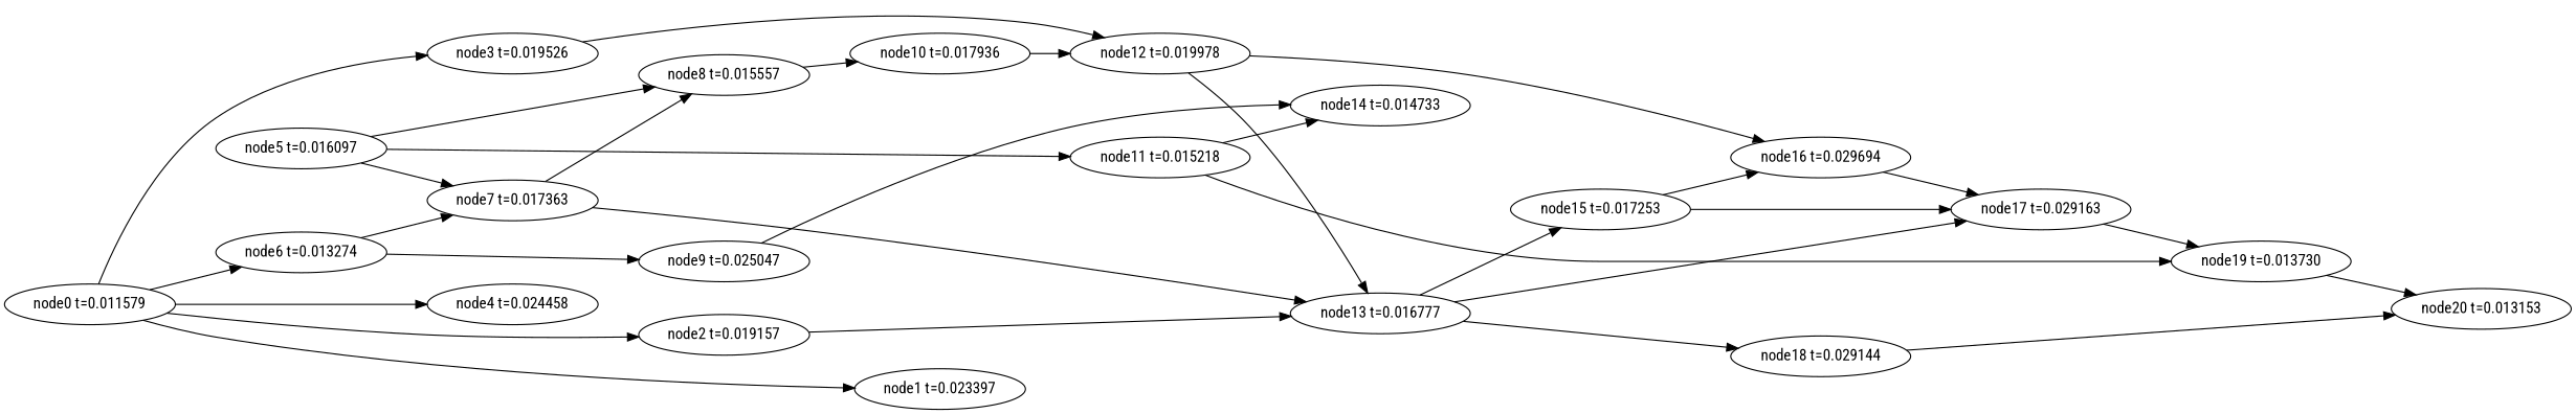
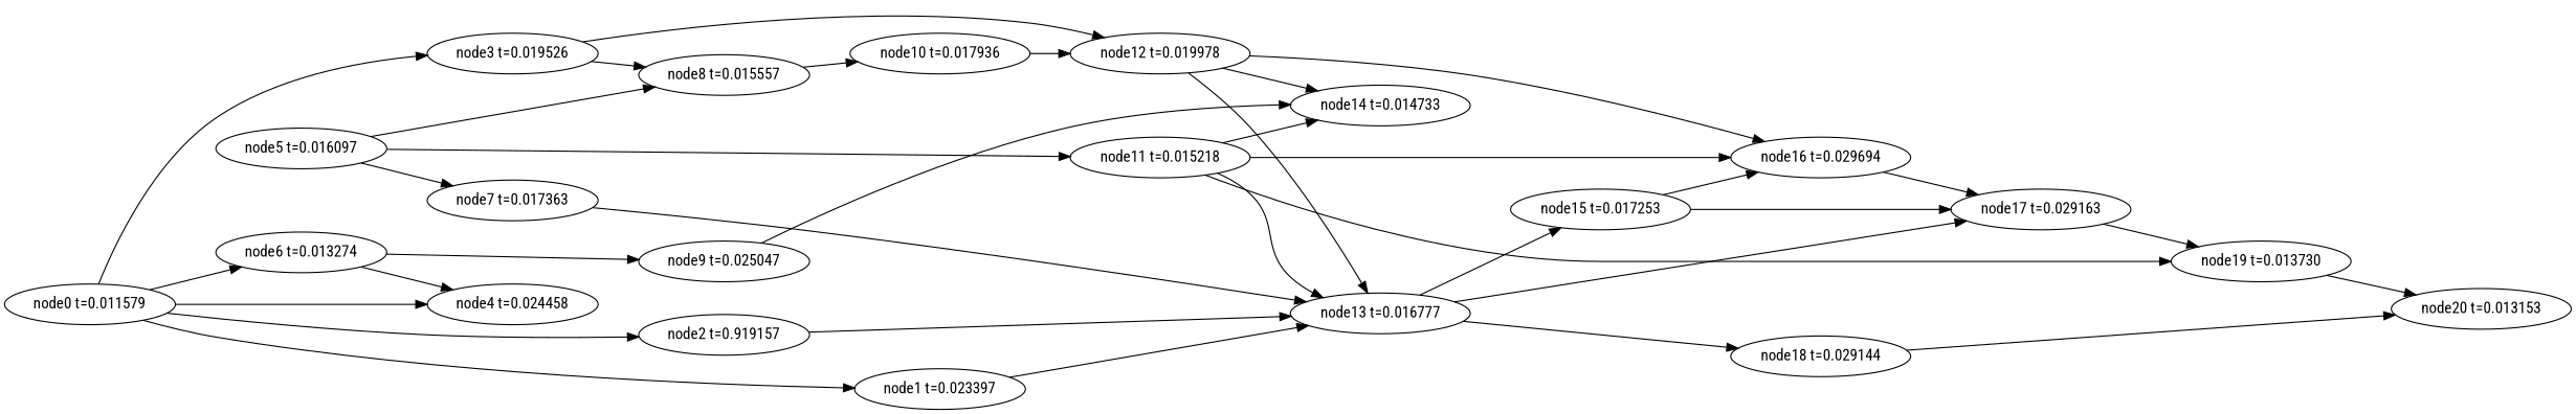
  digraph {
    fontname="Roboto Condensed"
    rankdir=LR
    node [fontname="Roboto Condensed"]
    edge [fontname="Roboto Condensed"]
    n1 [label="node20 t=0.013153"]
    n2 [label="node19 t=0.013730"]
    n3 [label="node18 t=0.029144"]
    n4 [label="node17 t=0.029163"]
    n5 [label="node16 t=0.029694"]
    n6 [label="node15 t=0.017253"]
    n7 [label="node14 t=0.014733"]
    n8 [label="node13 t=0.016777"]
    n9 [label="node12 t=0.019978"]
    n10 [label="node11 t=0.015218"]
    n11 [label="node10 t=0.017936"]
    n12 [label="node9 t=0.025047"]
    n13 [label="node8 t=0.015557"]
    n14 [label="node7 t=0.017363"]
    n15 [label="node6 t=0.013274"]
    n16 [label="node5 t=0.016097"]
    n17 [label="node4 t=0.024458"]
    n18 [label="node3 t=0.019526"]
-   n19 [label="node2 t=0.019157"]
+   n19 [label="node2 t=0.919157"]
    n20 [label="node1 t=0.023397"]
    n21 [label="node0 t=0.011579"]
    n2 -> n1
    n3 -> n1
    n4 -> n2
    n5 -> n4
    n6 -> n4
    n6 -> n5
    n8 -> n3
    n8 -> n4
    n8 -> n6
    n9 -> n5
+   n9 -> n7
    n9 -> n8
    n10 -> n2
+   n10 -> n5
    n10 -> n7
+   n10 -> n8
    n11 -> n9
    n12 -> n7
    n13 -> n11
    n14 -> n8
    n15 -> n12
-   n15 -> n14
+   n15 -> n17
    n16 -> n10
    n16 -> n13
    n16 -> n14
    n18 -> n9
-   n14 -> n13
+   n18 -> n13
    n19 -> n8
+   n20 -> n8
    n21 -> n15
    n21 -> n17
    n21 -> n18
    n21 -> n19
    n21 -> n20
  }
